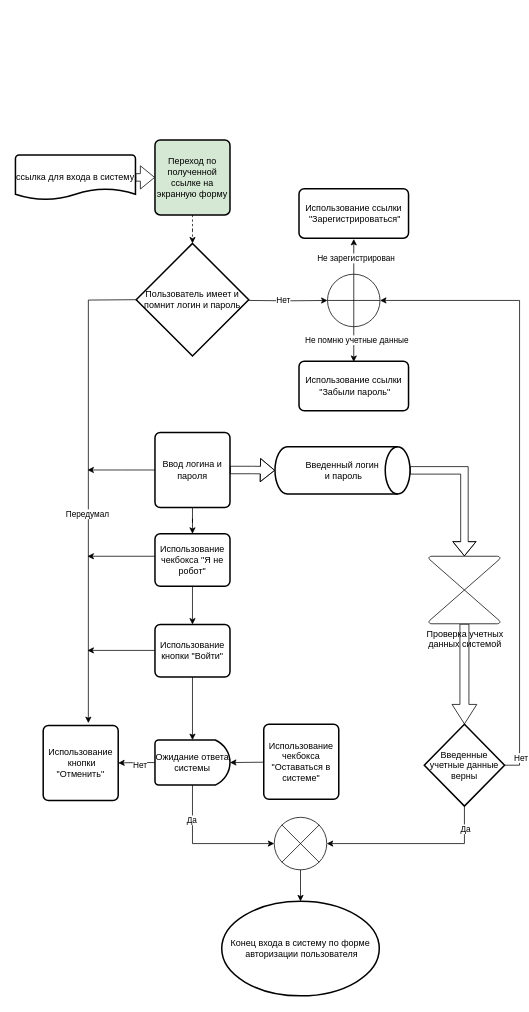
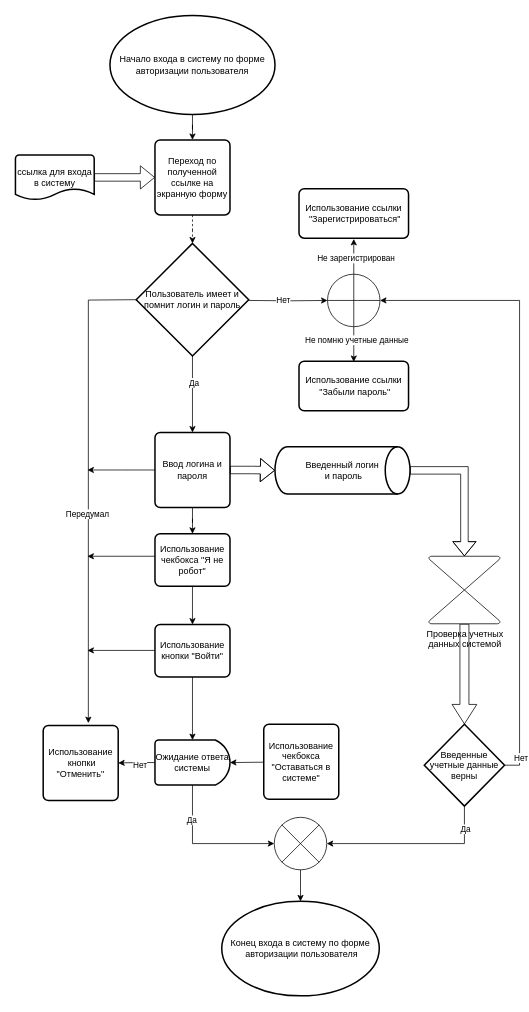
  <mxCell id="0" />
  <mxCell id="1" parent="0" />
+ <mxCell id="2" value="" style="edgeStyle=orthogonalEdgeStyle;rounded=0;orthogonalLoop=1;jettySize=auto;html=1;" parent="1" source="3" target="7" edge="1"><mxGeometry relative="1" as="geometry" /></mxCell>
+ <mxCell id="3" value="Начало&amp;nbsp;входа в систему по форме авторизации пользователя" style="strokeWidth=2;html=1;shape=mxgraph.flowchart.start_1;whiteSpace=wrap;aspect=fixed;" parent="1" vertex="1"><mxGeometry x="146" y="20" width="220" height="132" as="geometry" /></mxCell>
  <mxCell id="4" style="edgeStyle=orthogonalEdgeStyle;shape=flexArrow;rounded=0;orthogonalLoop=1;jettySize=auto;html=1;exitX=1;exitY=0.5;exitDx=0;exitDy=0;exitPerimeter=0;entryX=0;entryY=0.5;entryDx=0;entryDy=0;" parent="1" source="5" target="7" edge="1"><mxGeometry relative="1" as="geometry"><mxPoint x="139" y="236" as="sourcePoint" /></mxGeometry></mxCell>
- <mxCell id="5" value="ссылка для входа в систему" style="strokeWidth=2;html=1;shape=mxgraph.flowchart.document2;whiteSpace=wrap;size=0.25;" parent="1" vertex="1"><mxGeometry x="20" y="206" width="160" height="60" as="geometry" /></mxCell>
+ <mxCell id="5" value="ссылка для входа в систему" style="strokeWidth=2;html=1;shape=mxgraph.flowchart.document2;whiteSpace=wrap;size=0.25;" parent="1" vertex="1"><mxGeometry x="20" y="206" width="105" height="60" as="geometry" /></mxCell>
  <mxCell id="6" value="" style="edgeStyle=orthogonalEdgeStyle;rounded=0;orthogonalLoop=1;jettySize=auto;html=1;dashed=1;" parent="1" source="7" target="17" edge="1"><mxGeometry relative="1" as="geometry" /></mxCell>
- <mxCell id="7" value="Переход по полученной ссылке на экранную форму" style="rounded=1;whiteSpace=wrap;html=1;absoluteArcSize=1;arcSize=14;strokeWidth=2;fillColor=#d5e8d4;" parent="1" vertex="1"><mxGeometry x="206" y="186" width="100" height="100" as="geometry" /></mxCell>
+ <mxCell id="7" value="Переход по полученной ссылке на экранную форму" style="rounded=1;whiteSpace=wrap;html=1;absoluteArcSize=1;arcSize=14;strokeWidth=2;" parent="1" vertex="1"><mxGeometry x="206" y="186" width="100" height="100" as="geometry" /></mxCell>
  <mxCell id="8" value="" style="edgeStyle=orthogonalEdgeStyle;rounded=0;orthogonalLoop=1;jettySize=auto;html=1;" parent="1" source="10" target="33" edge="1"><mxGeometry relative="1" as="geometry" /></mxCell>
  <mxCell id="9" style="edgeStyle=orthogonalEdgeStyle;rounded=0;orthogonalLoop=1;jettySize=auto;html=1;" parent="1" source="10" edge="1"><mxGeometry relative="1" as="geometry"><mxPoint x="116" y="626" as="targetPoint" /></mxGeometry></mxCell>
  <mxCell id="10" value="Ввод логина и пароля" style="rounded=1;whiteSpace=wrap;html=1;absoluteArcSize=1;arcSize=14;strokeWidth=2;" parent="1" vertex="1"><mxGeometry x="206" y="576" width="100" height="100" as="geometry" /></mxCell>
+ <mxCell id="11" value="" style="edgeStyle=orthogonalEdgeStyle;rounded=0;orthogonalLoop=1;jettySize=auto;html=1;" parent="1" source="17" target="10" edge="1"><mxGeometry relative="1" as="geometry" /></mxCell>
+ <mxCell id="12" value="Да" style="edgeLabel;html=1;align=center;verticalAlign=middle;resizable=0;points=[];" parent="11" vertex="1" connectable="0"><mxGeometry x="-0.324" y="1" relative="1" as="geometry"><mxPoint y="1" as="offset" /></mxGeometry></mxCell>
  <mxCell id="13" value="" style="edgeStyle=orthogonalEdgeStyle;rounded=0;orthogonalLoop=1;jettySize=auto;html=1;" parent="1" target="27" edge="1"><mxGeometry relative="1" as="geometry"><mxPoint x="331" y="400" as="sourcePoint" /></mxGeometry></mxCell>
  <mxCell id="14" value="Нет" style="edgeLabel;html=1;align=center;verticalAlign=middle;resizable=0;points=[];" parent="13" vertex="1" connectable="0"><mxGeometry x="-0.143" y="1" relative="1" as="geometry"><mxPoint as="offset" /></mxGeometry></mxCell>
  <mxCell id="15" style="edgeStyle=orthogonalEdgeStyle;rounded=0;orthogonalLoop=1;jettySize=auto;html=1;entryX=0.602;entryY=-0.031;entryDx=0;entryDy=0;entryPerimeter=0;" parent="1" target="34" edge="1"><mxGeometry relative="1" as="geometry"><mxPoint x="182" y="399" as="sourcePoint" /><mxPoint x="107.6" y="972.3" as="targetPoint" /></mxGeometry></mxCell>
  <mxCell id="16" value="Передумал" style="edgeLabel;html=1;align=center;verticalAlign=middle;resizable=0;points=[];" parent="15" vertex="1" connectable="0"><mxGeometry x="0.113" y="-2" relative="1" as="geometry"><mxPoint as="offset" /></mxGeometry></mxCell>
  <mxCell id="17" value="Пользователь имеет и &lt;br&gt;помнит логин и пароль" style="strokeWidth=2;html=1;shape=mxgraph.flowchart.decision;whiteSpace=wrap;aspect=fixed;" parent="1" vertex="1"><mxGeometry x="181" y="324" width="150" height="150" as="geometry" /></mxCell>
  <mxCell id="18" value="" style="edgeStyle=orthogonalEdgeStyle;rounded=0;orthogonalLoop=1;jettySize=auto;html=1;entryX=1;entryY=0.5;entryDx=0;entryDy=0;" parent="1" source="20" target="34" edge="1"><mxGeometry relative="1" as="geometry"><mxPoint x="141" y="1016" as="targetPoint" /></mxGeometry></mxCell>
  <mxCell id="19" value="Нет" style="edgeLabel;html=1;align=center;verticalAlign=middle;resizable=0;points=[];" parent="18" vertex="1" connectable="0"><mxGeometry x="-0.151" y="3" relative="1" as="geometry"><mxPoint as="offset" /></mxGeometry></mxCell>
  <mxCell id="20" value="Ожидание ответа системы&lt;br&gt;" style="strokeWidth=2;html=1;shape=mxgraph.flowchart.delay;whiteSpace=wrap;" parent="1" vertex="1"><mxGeometry x="206" y="986" width="100" height="60" as="geometry" /></mxCell>
  <mxCell id="21" value="" style="edgeStyle=orthogonalEdgeStyle;rounded=0;orthogonalLoop=1;jettySize=auto;html=1;" parent="1" target="20" edge="1"><mxGeometry relative="1" as="geometry"><mxPoint x="396.7" y="1015" as="sourcePoint" /></mxGeometry></mxCell>
  <mxCell id="22" value="Использование чекбокса&lt;br style=&quot;border-color: var(--border-color);&quot;&gt;&quot;Оставаться в системе&quot;&lt;br style=&quot;border-color: var(--border-color);&quot;&gt;" style="rounded=1;whiteSpace=wrap;html=1;absoluteArcSize=1;arcSize=14;strokeWidth=2;" parent="1" vertex="1"><mxGeometry x="351" y="965" width="100" height="100" as="geometry" /></mxCell>
  <mxCell id="23" value="" style="edgeStyle=orthogonalEdgeStyle;rounded=0;orthogonalLoop=1;jettySize=auto;html=1;" parent="1" source="27" edge="1"><mxGeometry relative="1" as="geometry"><mxPoint x="471" y="318" as="targetPoint" /></mxGeometry></mxCell>
  <mxCell id="24" value="Не зарегистрирован" style="edgeLabel;html=1;align=center;verticalAlign=middle;resizable=0;points=[];" parent="23" vertex="1" connectable="0"><mxGeometry x="-0.08" y="-2" relative="1" as="geometry"><mxPoint as="offset" /></mxGeometry></mxCell>
  <mxCell id="25" value="" style="edgeStyle=orthogonalEdgeStyle;rounded=0;orthogonalLoop=1;jettySize=auto;html=1;" parent="1" source="27" edge="1"><mxGeometry relative="1" as="geometry"><mxPoint x="471" y="482" as="targetPoint" /></mxGeometry></mxCell>
  <mxCell id="26" value="Не помню учетные данные" style="edgeLabel;html=1;align=center;verticalAlign=middle;resizable=0;points=[];" parent="25" vertex="1" connectable="0"><mxGeometry x="-0.277" y="3" relative="1" as="geometry"><mxPoint as="offset" /></mxGeometry></mxCell>
  <mxCell id="27" value="" style="verticalLabelPosition=bottom;verticalAlign=top;html=1;shape=mxgraph.flowchart.summing_function;" parent="1" vertex="1"><mxGeometry x="436" y="365" width="70" height="70" as="geometry" /></mxCell>
  <mxCell id="28" value="Использование ссылки&lt;br&gt;&amp;nbsp;&quot;Зарегистрироваться&quot;" style="rounded=1;whiteSpace=wrap;html=1;absoluteArcSize=1;arcSize=14;strokeWidth=2;" parent="1" vertex="1"><mxGeometry x="398" y="251" width="146" height="66" as="geometry" /></mxCell>
  <mxCell id="29" value="Использование ссылки&lt;br&gt;&amp;nbsp;&quot;Забыли пароль&quot;" style="rounded=1;whiteSpace=wrap;html=1;absoluteArcSize=1;arcSize=14;strokeWidth=2;" parent="1" vertex="1"><mxGeometry x="398" y="481" width="146" height="66" as="geometry" /></mxCell>
  <mxCell id="30" value="" style="edgeStyle=orthogonalEdgeStyle;rounded=0;orthogonalLoop=1;jettySize=auto;html=1;exitX=0.5;exitY=1;exitDx=0;exitDy=0;" parent="1" source="35" target="20" edge="1"><mxGeometry relative="1" as="geometry"><mxPoint x="256" y="938" as="sourcePoint" /></mxGeometry></mxCell>
  <mxCell id="31" value="" style="edgeStyle=orthogonalEdgeStyle;rounded=0;orthogonalLoop=1;jettySize=auto;html=1;" parent="1" source="33" target="35" edge="1"><mxGeometry relative="1" as="geometry" /></mxCell>
  <mxCell id="32" value="" style="edgeStyle=orthogonalEdgeStyle;shape=flexArrow;rounded=0;orthogonalLoop=1;jettySize=auto;html=1;exitX=1;exitY=0.5;exitDx=0;exitDy=0;" parent="1" source="10" target="39" edge="1"><mxGeometry relative="1" as="geometry" /></mxCell>
  <mxCell id="33" value="Использование чекбокса &quot;Я не робот&quot;" style="rounded=1;whiteSpace=wrap;html=1;absoluteArcSize=1;arcSize=14;strokeWidth=2;" parent="1" vertex="1"><mxGeometry x="206" y="711" width="100" height="70" as="geometry" /></mxCell>
  <mxCell id="34" value="Использование&lt;br&gt;&amp;nbsp;кнопки &quot;Отменить&quot;&lt;br style=&quot;border-color: var(--border-color);&quot;&gt;" style="rounded=1;whiteSpace=wrap;html=1;absoluteArcSize=1;arcSize=14;strokeWidth=2;" parent="1" vertex="1"><mxGeometry x="57" y="966.5" width="100" height="100" as="geometry" /></mxCell>
  <mxCell id="35" value="Использование кнопки &quot;Войти&quot;" style="rounded=1;whiteSpace=wrap;html=1;absoluteArcSize=1;arcSize=14;strokeWidth=2;" parent="1" vertex="1"><mxGeometry x="206" y="832" width="100" height="70" as="geometry" /></mxCell>
  <mxCell id="36" style="edgeStyle=orthogonalEdgeStyle;rounded=0;orthogonalLoop=1;jettySize=auto;html=1;" parent="1" edge="1"><mxGeometry relative="1" as="geometry"><mxPoint x="116" y="866.5" as="targetPoint" /><mxPoint x="206" y="866.5" as="sourcePoint" /></mxGeometry></mxCell>
  <mxCell id="37" style="edgeStyle=orthogonalEdgeStyle;rounded=0;orthogonalLoop=1;jettySize=auto;html=1;" parent="1" edge="1"><mxGeometry relative="1" as="geometry"><mxPoint x="116" y="741" as="targetPoint" /><mxPoint x="206" y="741" as="sourcePoint" /></mxGeometry></mxCell>
  <mxCell id="38" style="edgeStyle=orthogonalEdgeStyle;shape=flexArrow;rounded=0;orthogonalLoop=1;jettySize=auto;html=1;exitX=1;exitY=0.5;exitDx=0;exitDy=0;exitPerimeter=0;entryX=0.5;entryY=0;entryDx=0;entryDy=0;entryPerimeter=0;" parent="1" source="39" target="41" edge="1"><mxGeometry relative="1" as="geometry" /></mxCell>
  <mxCell id="39" value="Введенный логин&lt;br style=&quot;border-color: var(--border-color);&quot;&gt;&amp;nbsp;и пароль" style="strokeWidth=2;html=1;shape=mxgraph.flowchart.direct_data;whiteSpace=wrap;" parent="1" vertex="1"><mxGeometry x="366" y="595" width="180" height="63" as="geometry" /></mxCell>
  <mxCell id="40" value="" style="edgeStyle=orthogonalEdgeStyle;shape=flexArrow;rounded=0;orthogonalLoop=1;jettySize=auto;html=1;width=12;endSize=8.33;" parent="1" source="41" target="42" edge="1"><mxGeometry relative="1" as="geometry" /></mxCell>
  <mxCell id="41" value="Проверка учетных&lt;br style=&quot;border-color: var(--border-color);&quot;&gt;&lt;span style=&quot;border-color: var(--border-color);&quot;&gt;данных системой&lt;/span&gt;" style="verticalLabelPosition=bottom;verticalAlign=top;html=1;shape=mxgraph.flowchart.collate;" parent="1" vertex="1"><mxGeometry x="571" y="741" width="95" height="90" as="geometry" /></mxCell>
  <mxCell id="42" value="Введенные учетные данные верны" style="strokeWidth=2;html=1;shape=mxgraph.flowchart.decision;whiteSpace=wrap;" parent="1" vertex="1"><mxGeometry x="565" y="965" width="107" height="109" as="geometry" /></mxCell>
  <mxCell id="43" value="" style="verticalLabelPosition=bottom;verticalAlign=top;html=1;shape=mxgraph.flowchart.or;" parent="1" vertex="1"><mxGeometry x="365" y="1089" width="70" height="70" as="geometry" /></mxCell>
  <mxCell id="44" value="" style="edgeStyle=orthogonalEdgeStyle;rounded=0;orthogonalLoop=1;jettySize=auto;html=1;exitX=0.5;exitY=1;exitDx=0;exitDy=0;entryX=0;entryY=0.5;entryDx=0;entryDy=0;entryPerimeter=0;exitPerimeter=0;" parent="1" source="20" target="43" edge="1"><mxGeometry relative="1" as="geometry"><mxPoint x="255.5" y="1051" as="sourcePoint" /><mxPoint x="255.5" y="1135" as="targetPoint" /></mxGeometry></mxCell>
  <mxCell id="45" value="Да" style="edgeLabel;html=1;align=center;verticalAlign=middle;resizable=0;points=[];" parent="44" vertex="1" connectable="0"><mxGeometry x="-0.508" y="-2" relative="1" as="geometry"><mxPoint as="offset" /></mxGeometry></mxCell>
  <mxCell id="46" value="" style="edgeStyle=orthogonalEdgeStyle;rounded=0;orthogonalLoop=1;jettySize=auto;html=1;exitX=0.5;exitY=1;exitDx=0;exitDy=0;entryX=1;entryY=0.5;entryDx=0;entryDy=0;entryPerimeter=0;exitPerimeter=0;" parent="1" source="42" target="43" edge="1"><mxGeometry relative="1" as="geometry"><mxPoint x="266" y="1056" as="sourcePoint" /><mxPoint x="443" y="1171" as="targetPoint" /></mxGeometry></mxCell>
  <mxCell id="47" value="Да" style="edgeLabel;html=1;align=center;verticalAlign=middle;resizable=0;points=[];" parent="46" vertex="1" connectable="0"><mxGeometry x="-0.745" y="1" relative="1" as="geometry"><mxPoint as="offset" /></mxGeometry></mxCell>
  <mxCell id="48" value="Конец входа в систему по форме&lt;br&gt;&amp;nbsp;авторизации пользователя" style="strokeWidth=2;html=1;shape=mxgraph.flowchart.start_1;whiteSpace=wrap;aspect=fixed;" parent="1" vertex="1"><mxGeometry x="295" y="1201" width="210" height="126" as="geometry" /></mxCell>
  <mxCell id="49" value="" style="edgeStyle=orthogonalEdgeStyle;rounded=0;orthogonalLoop=1;jettySize=auto;html=1;exitX=0.5;exitY=1;exitDx=0;exitDy=0;entryX=0.5;entryY=0;entryDx=0;entryDy=0;entryPerimeter=0;exitPerimeter=0;" parent="1" source="43" target="48" edge="1"><mxGeometry relative="1" as="geometry"><mxPoint x="400.5" y="1175" as="sourcePoint" /><mxPoint x="400.5" y="1259" as="targetPoint" /></mxGeometry></mxCell>
  <mxCell id="50" value="" style="edgeStyle=orthogonalEdgeStyle;rounded=0;orthogonalLoop=1;jettySize=auto;html=1;exitX=1;exitY=0.5;exitDx=0;exitDy=0;entryX=1;entryY=0.5;entryDx=0;entryDy=0;entryPerimeter=0;exitPerimeter=0;" parent="1" source="42" target="27" edge="1"><mxGeometry relative="1" as="geometry"><mxPoint x="892" y="1032" as="sourcePoint" /><mxPoint x="726" y="411" as="targetPoint" /></mxGeometry></mxCell>
  <mxCell id="51" value="Нет" style="edgeLabel;html=1;align=center;verticalAlign=middle;resizable=0;points=[];" parent="50" vertex="1" connectable="0"><mxGeometry x="-0.925" y="-1" relative="1" as="geometry"><mxPoint y="1" as="offset" /></mxGeometry></mxCell>
